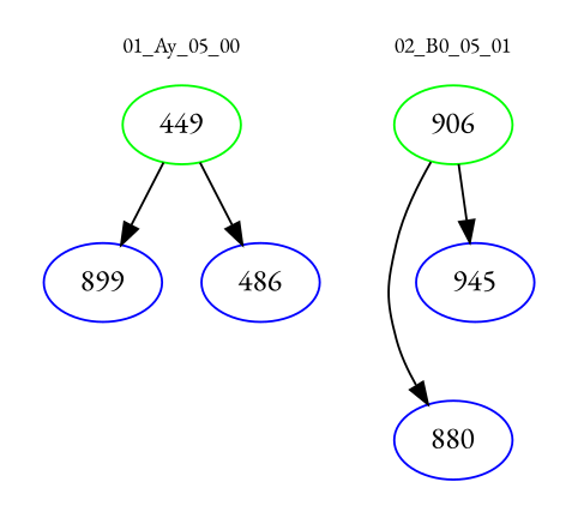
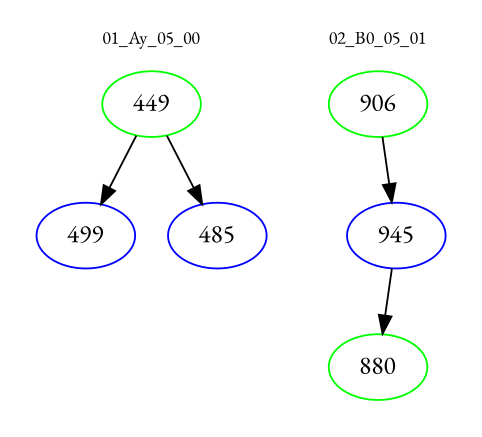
  digraph {
    fontname="EB Garamond"
    node [color=blue fontname="EB Garamond"]
    edge [color=black fontname="EB Garamond"]
    n1 [color=green label=449]
-   n2 [label=899]
-   n3 [label=486]
+   n2 [label=499]
+   n3 [label=485]
    n4 [color=green label=906]
-   n5 [label=880]
+   n5 [color=green label=880]
    n6 [label=945]
    subgraph cluster_1 {
      color=white
      fontsize=10
      label="01_Ay_05_00"
      n1
      n2
      n3
    }
    subgraph cluster_2 {
      color=white
      fontsize=10
      label="02_B0_05_01"
      n4
      n5
      n6
    }
    n1 -> n2
    n1 -> n3
-   n4 -> n5
+   n6 -> n5
    n4 -> n6
  }
